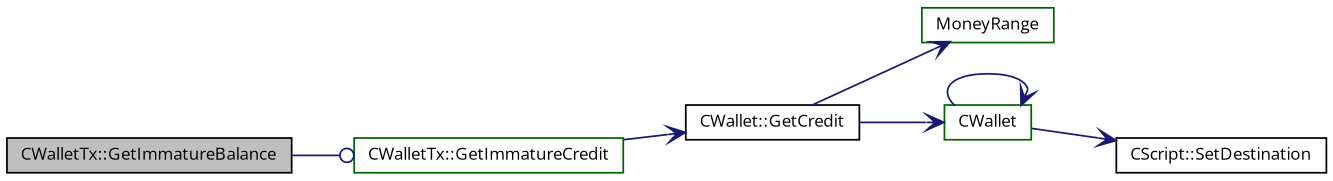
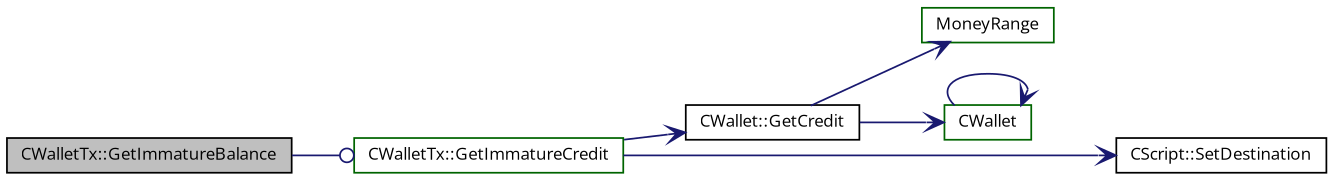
  digraph {
    fontname="Open Sans"
    rankdir=LR
    node [color=black fillcolor=white fontname="Open Sans" fontsize=10 shape=record style=filled]
    edge [arrowhead=vee color=midnightblue fontname="Open Sans" fontsize=10 labelfontname=Helvetica labelfontsize=10 style=solid]
    n1 [fillcolor=grey75 fontcolor=black height=0.2 label="CWalletTx::GetImmatureBalance" width=0.4]
    n2 [color=darkgreen height=0.2 label="CWalletTx::GetImmatureCredit" width=0.4]
    n3 [height=0.2 label="CWallet::GetCredit" width=0.4]
    n4 [color=darkgreen height=0.2 label=MoneyRange width=0.4]
    n5 [color=darkgreen height=0.2 label=CWallet width=0.4]
    n6 [height=0.2 label="CScript::SetDestination" width=0.4]
    n1 -> n2 [arrowhead=odot]
    n2 -> n3
    n3 -> n4
    n3 -> n5
    n5 -> n5
-   n5 -> n6
+   n2 -> n6
  }
